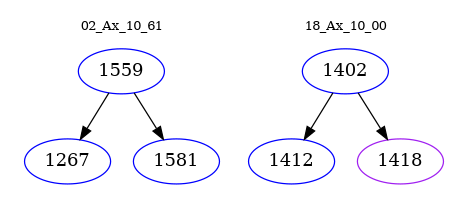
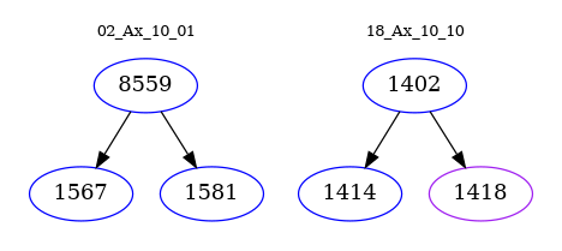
  digraph {
    node [color=blue]
    edge [color=black]
-   n1 [label=1559]
-   n2 [label=1267]
+   n1 [label=8559]
+   n2 [label=1567]
    n3 [label=1581]
    n4 [label=1402]
-   n5 [label=1412]
+   n5 [label=1414]
    n6 [color=purple label=1418]
    subgraph cluster_1 {
      color=white
      fontsize=10
-     label="02_Ax_10_61"
+     label="02_Ax_10_01"
      n1
      n2
      n3
    }
    subgraph cluster_2 {
      color=white
      fontsize=10
-     label="18_Ax_10_00"
+     label="18_Ax_10_10"
      n4
      n5
      n6
    }
    n1 -> n2
    n1 -> n3
    n4 -> n5
    n4 -> n6
  }
